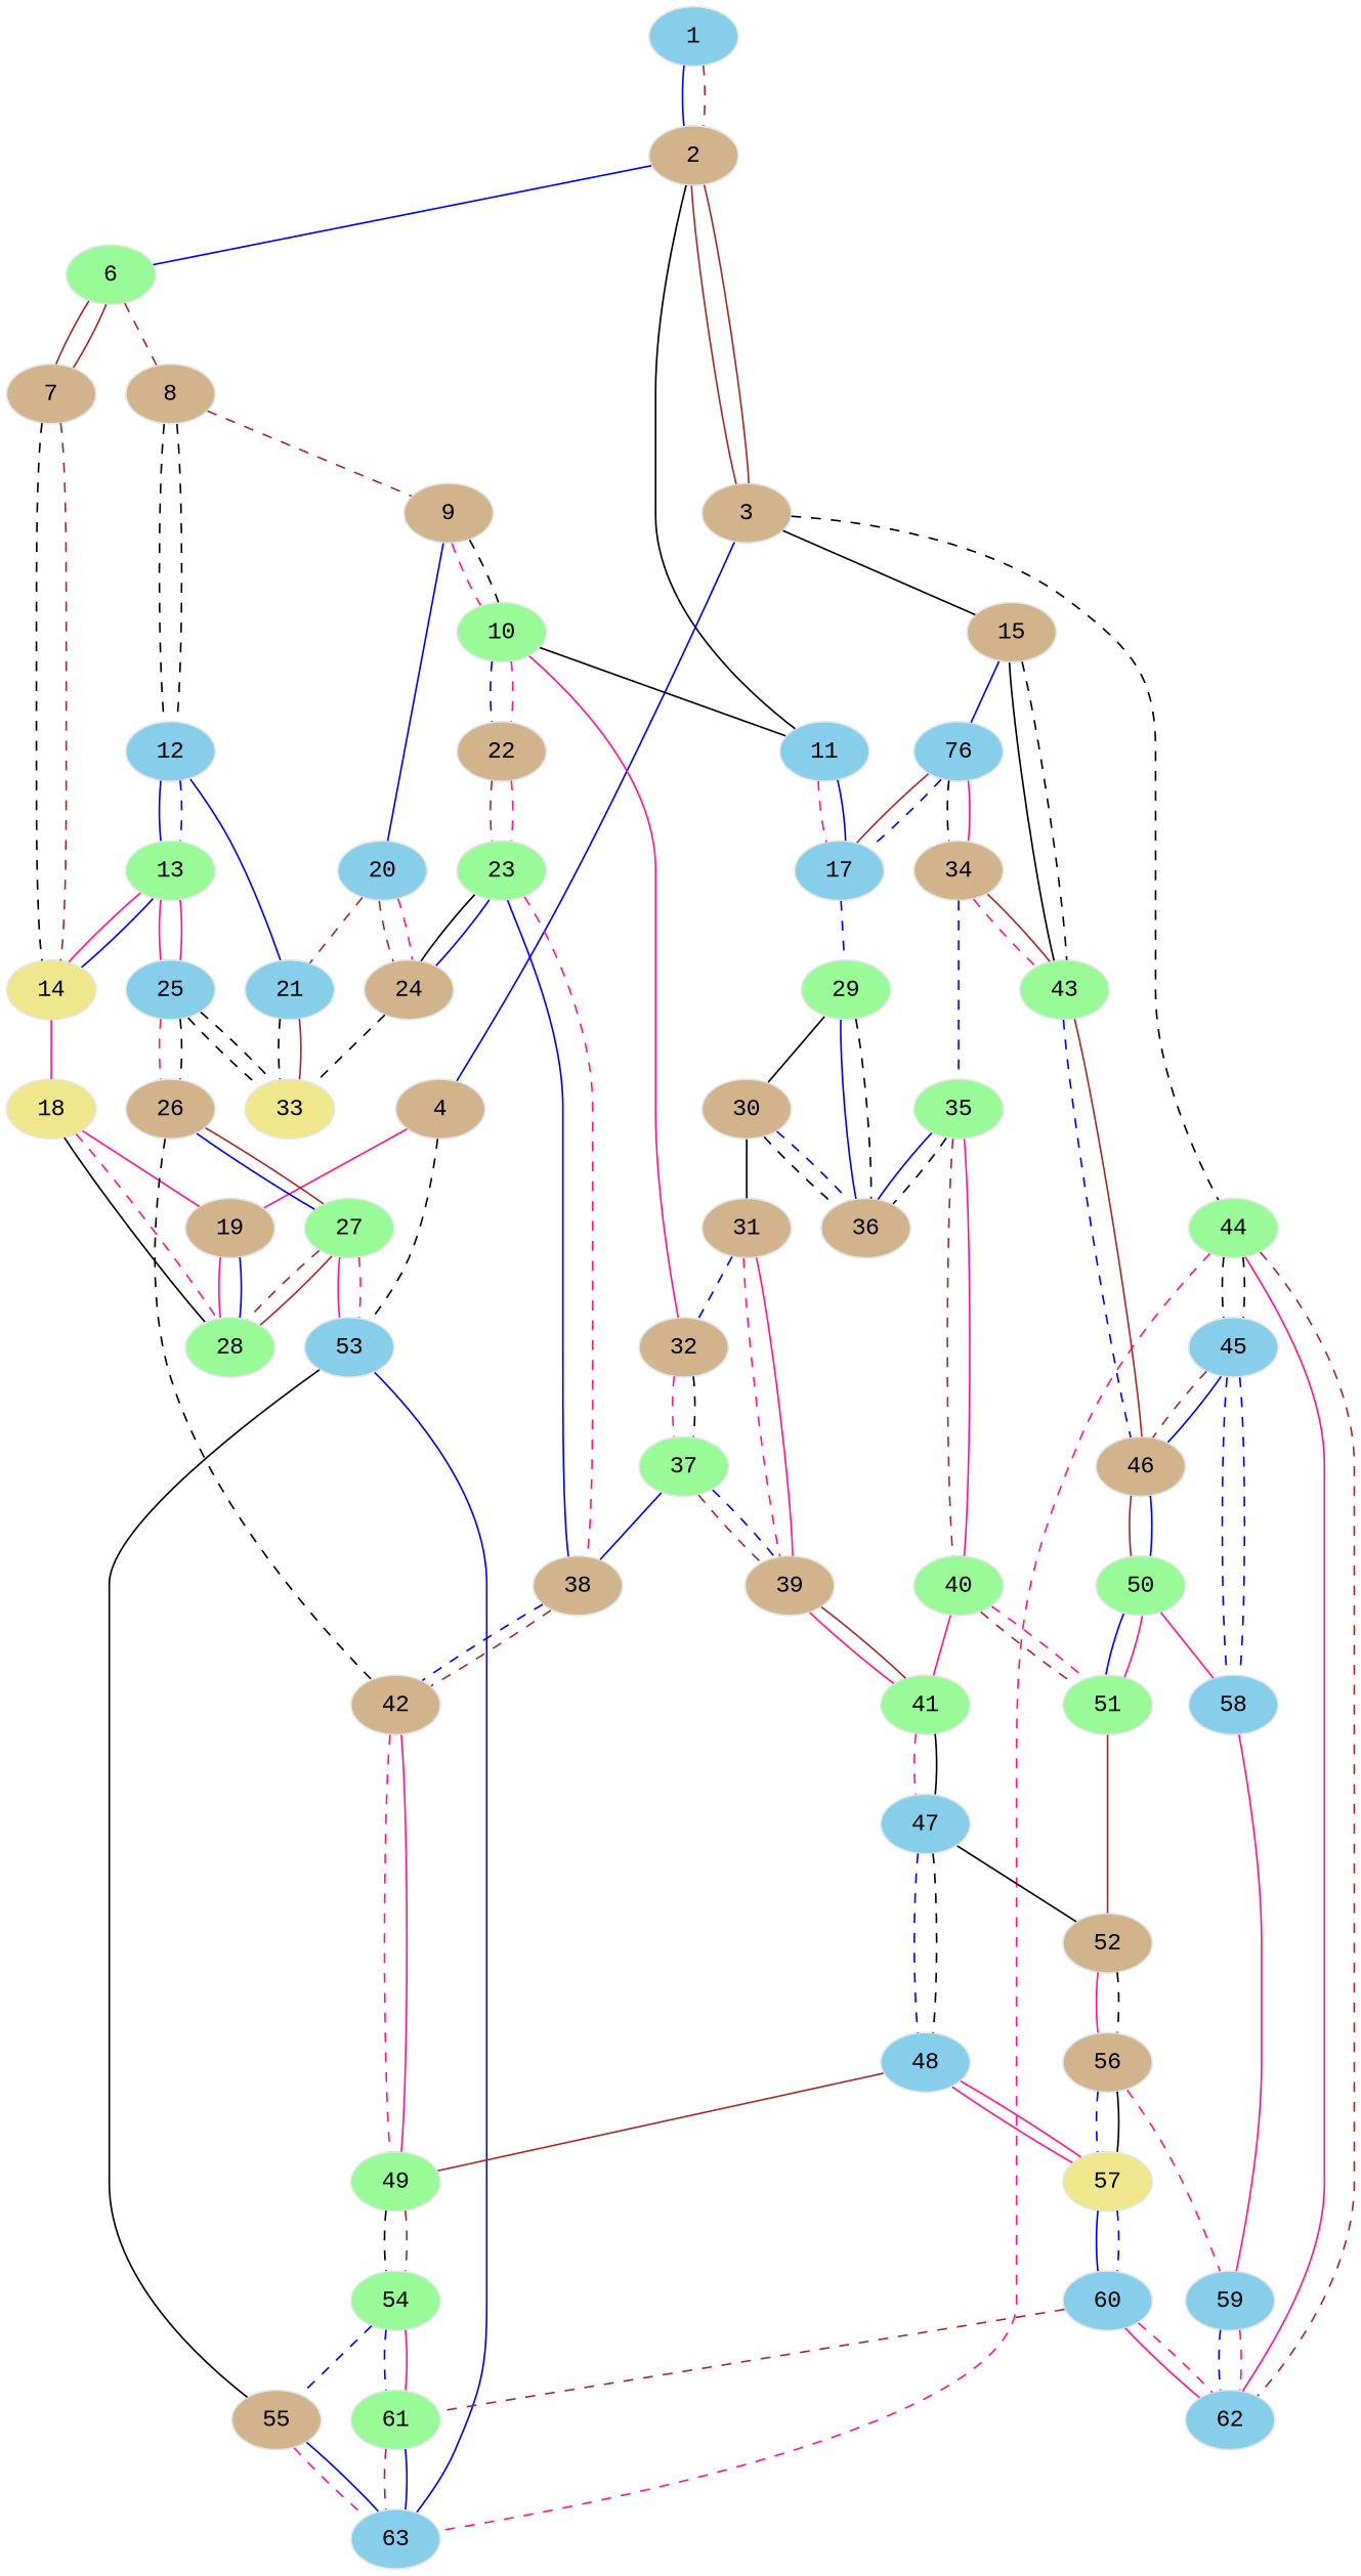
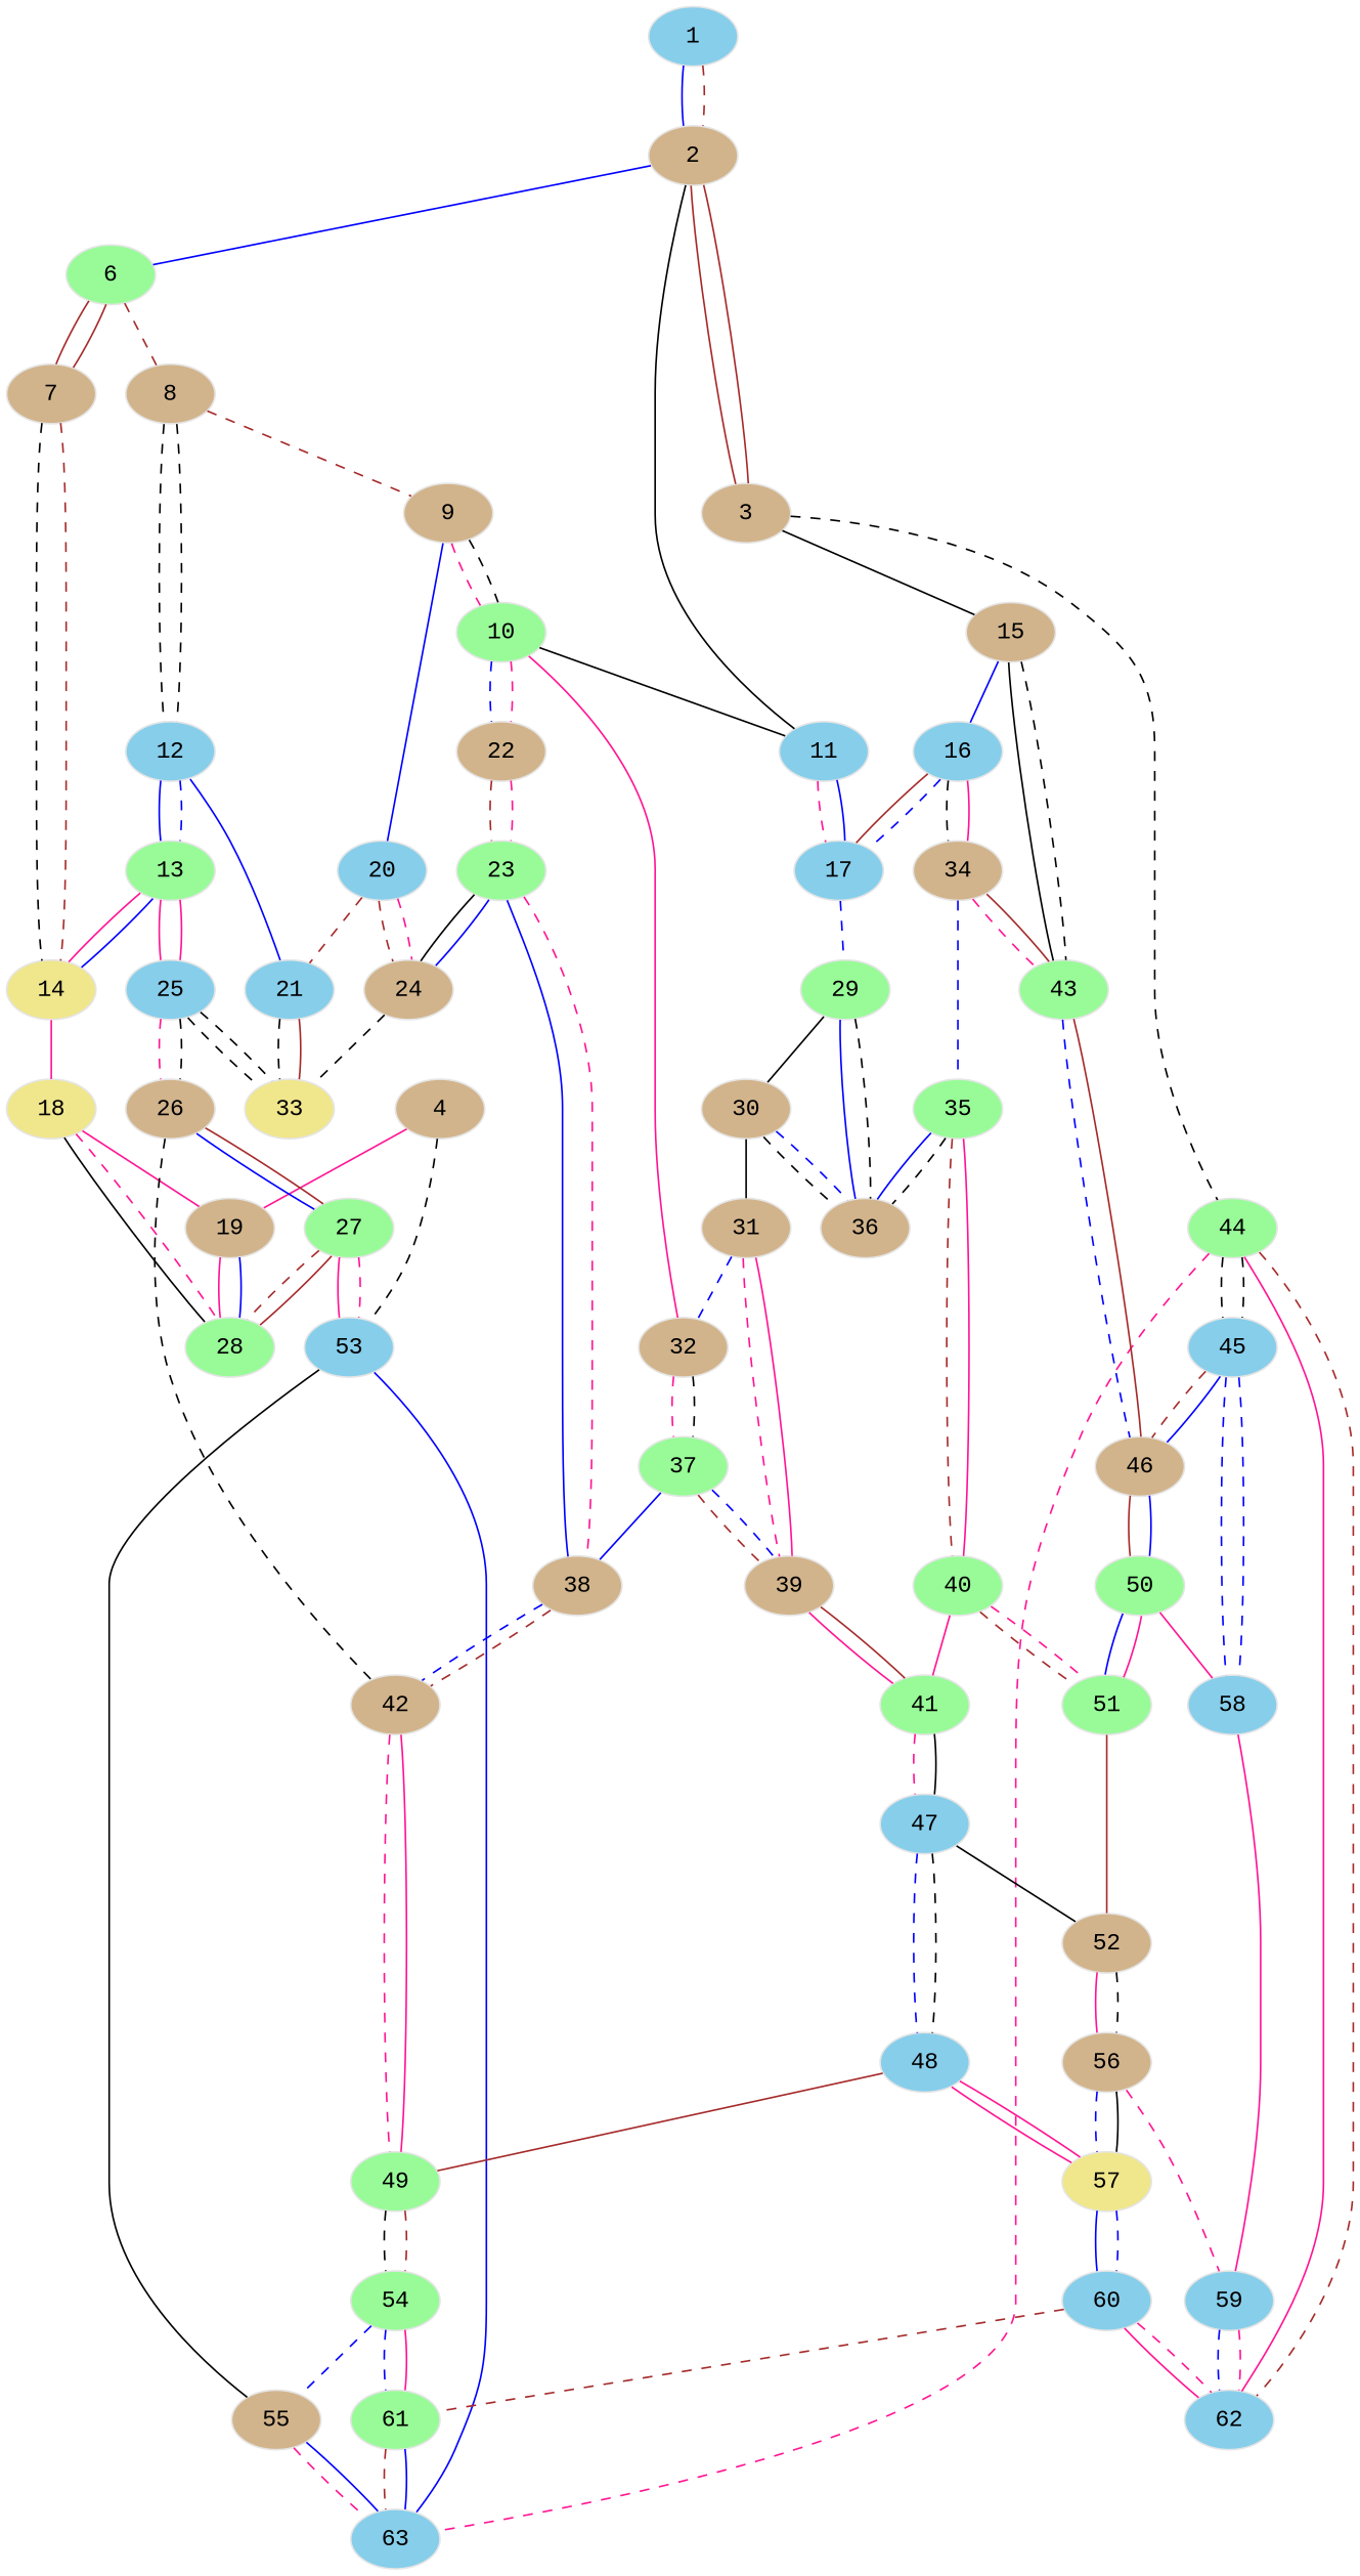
  graph {
    fontname="Liberation Mono"
    node [color=gray90 fillcolor=tan fontname="Liberation Mono" style=filled]
    edge [color=deeppink fontname="Liberation Mono" style=dashed]
    1 [fillcolor=skyblue]
    2
    6 [fillcolor=palegreen]
    3
    11 [fillcolor=skyblue]
    7
    8
    4
    15
    44 [fillcolor=palegreen]
    17 [fillcolor=skyblue]
    19
    53 [fillcolor=skyblue]
-   16 [fillcolor=skyblue label=76]
+   16 [fillcolor=skyblue]
    43 [fillcolor=palegreen]
    45 [fillcolor=skyblue]
    62 [fillcolor=skyblue]
    63 [fillcolor=skyblue]
    28 [fillcolor=palegreen]
    55
    14 [fillcolor=khaki]
    9
    12 [fillcolor=skyblue]
    18 [fillcolor=khaki]
    10 [fillcolor=palegreen]
    20 [fillcolor=skyblue]
    13 [fillcolor=palegreen]
    21 [fillcolor=skyblue]
    22
    32
    24
    23 [fillcolor=palegreen]
    29 [fillcolor=palegreen]
    25 [fillcolor=skyblue]
    33 [fillcolor=khaki]
    26
    34
    46
    35 [fillcolor=palegreen]
    30
    36
    38
    37 [fillcolor=palegreen]
    42
    27 [fillcolor=palegreen]
    49 [fillcolor=palegreen]
    31
    39
    41 [fillcolor=palegreen]
    40 [fillcolor=palegreen]
    51 [fillcolor=palegreen]
    47 [fillcolor=skyblue]
    52
    48 [fillcolor=skyblue]
    54 [fillcolor=palegreen]
    50 [fillcolor=palegreen]
    58 [fillcolor=skyblue]
    59 [fillcolor=skyblue]
    57 [fillcolor=khaki]
    56
    60 [fillcolor=skyblue]
    61 [fillcolor=palegreen]
    1 -- 2 [color=blue style=solid]
    1 -- 2 [color=brown]
    2 -- 6 [color=blue style=solid]
    2 -- 3 [color=brown style=solid]
    2 -- 3 [color=brown style=solid]
    2 -- 11 [color=black style=solid]
    6 -- 7 [color=brown style=solid]
    6 -- 7 [color=brown style=solid]
    6 -- 8 [color=brown]
-   3 -- 4 [color=blue style=solid]
    3 -- 15 [color=black style=solid]
    3 -- 44 [color=black]
    11 -- 17
    11 -- 17 [color=blue style=solid]
    7 -- 14 [color=black]
    7 -- 14 [color=brown]
    8 -- 9 [color=brown]
    8 -- 12 [color=black]
    8 -- 12 [color=black]
    4 -- 19 [style=solid]
    4 -- 53 [color=black]
    15 -- 16 [color=blue style=solid]
    15 -- 43 [color=black style=solid]
    15 -- 43 [color=black]
    44 -- 45 [color=black]
    44 -- 45 [color=black]
    44 -- 62 [style=solid]
    44 -- 62 [color=brown]
    44 -- 63
    17 -- 29 [color=blue]
    19 -- 28 [style=solid]
    19 -- 28 [color=blue style=solid]
    53 -- 63 [color=blue style=solid]
    53 -- 55 [color=black style=solid]
    16 -- 17 [color=brown style=solid]
    16 -- 17 [color=blue]
    16 -- 34 [color=black]
    16 -- 34 [style=solid]
    43 -- 46 [color=blue]
    43 -- 46 [color=brown style=solid]
    45 -- 46 [color=brown]
    45 -- 46 [color=blue style=solid]
    45 -- 58 [color=blue]
    45 -- 58 [color=blue]
    55 -- 63
    55 -- 63 [color=blue style=solid]
    14 -- 18 [style=solid]
    9 -- 10
    9 -- 10 [color=black]
    9 -- 20 [color=blue style=solid]
    12 -- 13 [color=blue style=solid]
    12 -- 13 [color=blue]
    12 -- 21 [color=blue style=solid]
    18 -- 19 [style=solid]
    18 -- 28 [color=black style=solid]
    18 -- 28
    10 -- 11 [color=black style=solid]
    10 -- 22 [color=blue]
    10 -- 22
    10 -- 32 [style=solid]
    20 -- 21 [color=brown]
    20 -- 24 [color=brown]
    20 -- 24
    13 -- 14 [style=solid]
    13 -- 14 [color=blue style=solid]
    13 -- 25 [style=solid]
    13 -- 25 [style=solid]
    21 -- 33 [color=black]
    21 -- 33 [color=brown style=solid]
    22 -- 23 [color=brown]
    22 -- 23
    32 -- 37
    32 -- 37 [color=black]
    24 -- 33 [color=black]
    23 -- 24 [color=black style=solid]
    23 -- 24 [color=blue style=solid]
    23 -- 38 [color=blue style=solid]
    23 -- 38
    29 -- 30 [color=black style=solid]
    29 -- 36 [color=blue style=solid]
    29 -- 36 [color=black]
    25 -- 33 [color=black]
    25 -- 33 [color=black]
    25 -- 26
    25 -- 26 [color=black]
    26 -- 42 [color=black]
    26 -- 27 [color=blue style=solid]
    26 -- 27 [color=brown style=solid]
    34 -- 43
    34 -- 43 [color=brown style=solid]
    34 -- 35 [color=blue]
    46 -- 50 [color=brown style=solid]
    46 -- 50 [color=blue style=solid]
    35 -- 36 [color=blue style=solid]
    35 -- 36 [color=black]
    35 -- 40 [color=brown]
    35 -- 40 [style=solid]
    30 -- 36 [color=black]
    30 -- 36 [color=blue]
    30 -- 31 [color=black style=solid]
    38 -- 42 [color=blue]
    38 -- 42 [color=brown]
    37 -- 38 [color=blue style=solid]
    37 -- 39 [color=brown]
    37 -- 39 [color=blue]
    42 -- 49
    42 -- 49 [style=solid]
    27 -- 53 [style=solid]
    27 -- 53
    27 -- 28 [color=brown]
    27 -- 28 [color=brown style=solid]
    49 -- 54 [color=black]
    49 -- 54 [color=brown]
    31 -- 32 [color=blue]
    31 -- 39
    31 -- 39 [style=solid]
    39 -- 41 [style=solid]
    39 -- 41 [color=brown style=solid]
    41 -- 47
    41 -- 47 [color=black style=solid]
    40 -- 41 [style=solid]
    40 -- 51 [color=brown]
    40 -- 51
    51 -- 52 [color=brown style=solid]
    47 -- 52 [color=black style=solid]
    47 -- 48 [color=blue]
    47 -- 48 [color=black]
    52 -- 56 [style=solid]
    52 -- 56 [color=black]
    48 -- 49 [color=brown style=solid]
    48 -- 57 [style=solid]
    48 -- 57 [style=solid]
    54 -- 55 [color=blue]
    54 -- 61 [color=blue]
    54 -- 61 [style=solid]
    50 -- 51 [color=blue style=solid]
    50 -- 51 [style=solid]
    50 -- 58 [style=solid]
    58 -- 59 [style=solid]
    59 -- 62 [color=blue]
    59 -- 62
    57 -- 60 [color=blue style=solid]
    57 -- 60 [color=blue]
    56 -- 59
    56 -- 57 [color=blue]
    56 -- 57 [color=black style=solid]
    60 -- 62 [style=solid]
    60 -- 62
    60 -- 61 [color=brown]
    61 -- 63 [color=brown]
    61 -- 63 [color=blue style=solid]
  }
